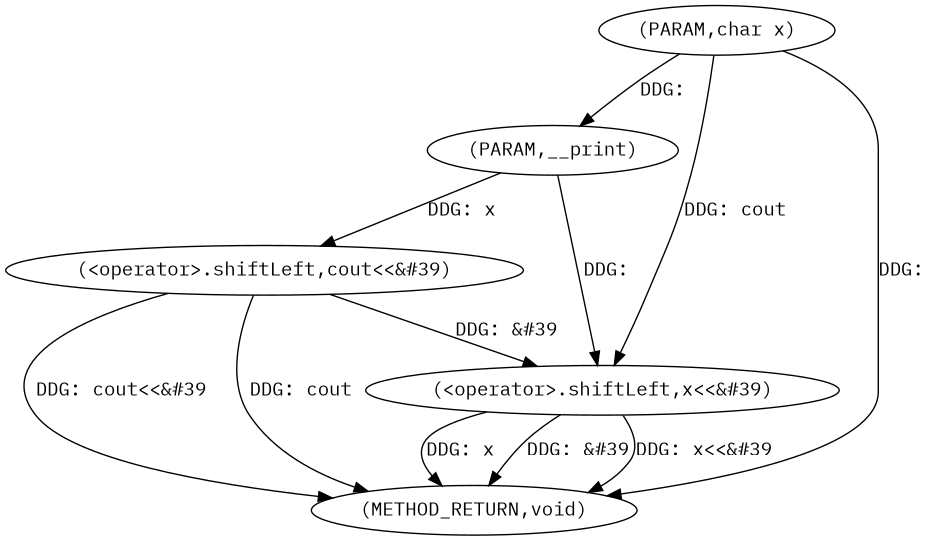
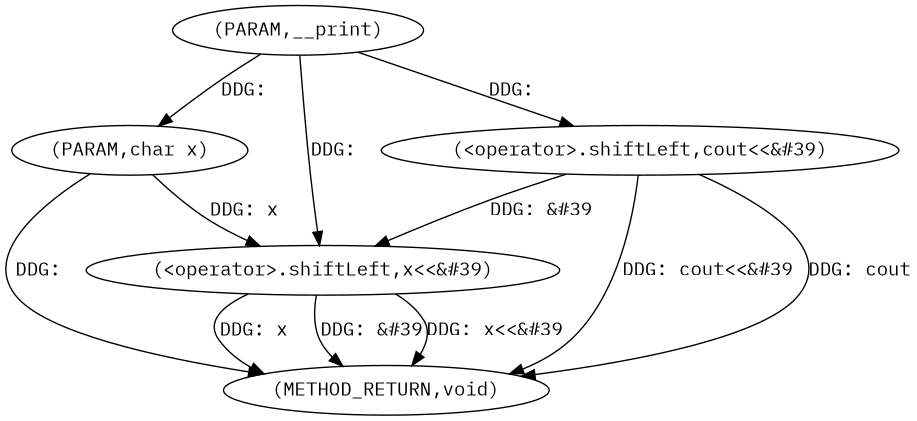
  digraph {
    fontname="IBM Plex Mono"
    node [fontname="IBM Plex Mono"]
    edge [fontname="IBM Plex Mono"]
    n1 [label="(PARAM,__print)"]
    n2 [label="(PARAM,char x)"]
    n3 [label="(<operator>.shiftLeft,cout<<&#39)"]
    n4 [label="(<operator>.shiftLeft,x<<&#39)"]
    n5 [label="(METHOD_RETURN,void)"]
-   n2 -> n1 [label="DDG: "]
-   n1 -> n3 [label="DDG: x"]
+   n1 -> n2 [label="DDG: "]
+   n1 -> n3 [label="DDG: "]
    n1 -> n4 [label="DDG: "]
-   n2 -> n4 [label="DDG: cout"]
+   n2 -> n4 [label="DDG: x"]
    n2 -> n5 [label="DDG: "]
    n3 -> n4 [label="DDG: &#39"]
    n3 -> n5 [label="DDG: cout<<&#39"]
    n3 -> n5 [label="DDG: cout"]
    n4 -> n5 [label="DDG: x"]
    n4 -> n5 [label="DDG: &#39"]
    n4 -> n5 [label="DDG: x<<&#39"]
  }
